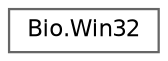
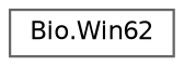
  digraph {
    rankdir=LR
-   n1 [color=grey40 fillcolor=white fontname=Helvetica fontsize=10 height=0.2 label="Bio.Win32" shape=box style=filled width=0.4]
+   n1 [color=grey40 fillcolor=white fontname=Helvetica fontsize=10 height=0.2 label="Bio.Win62" shape=box style=filled width=0.4]
  }
